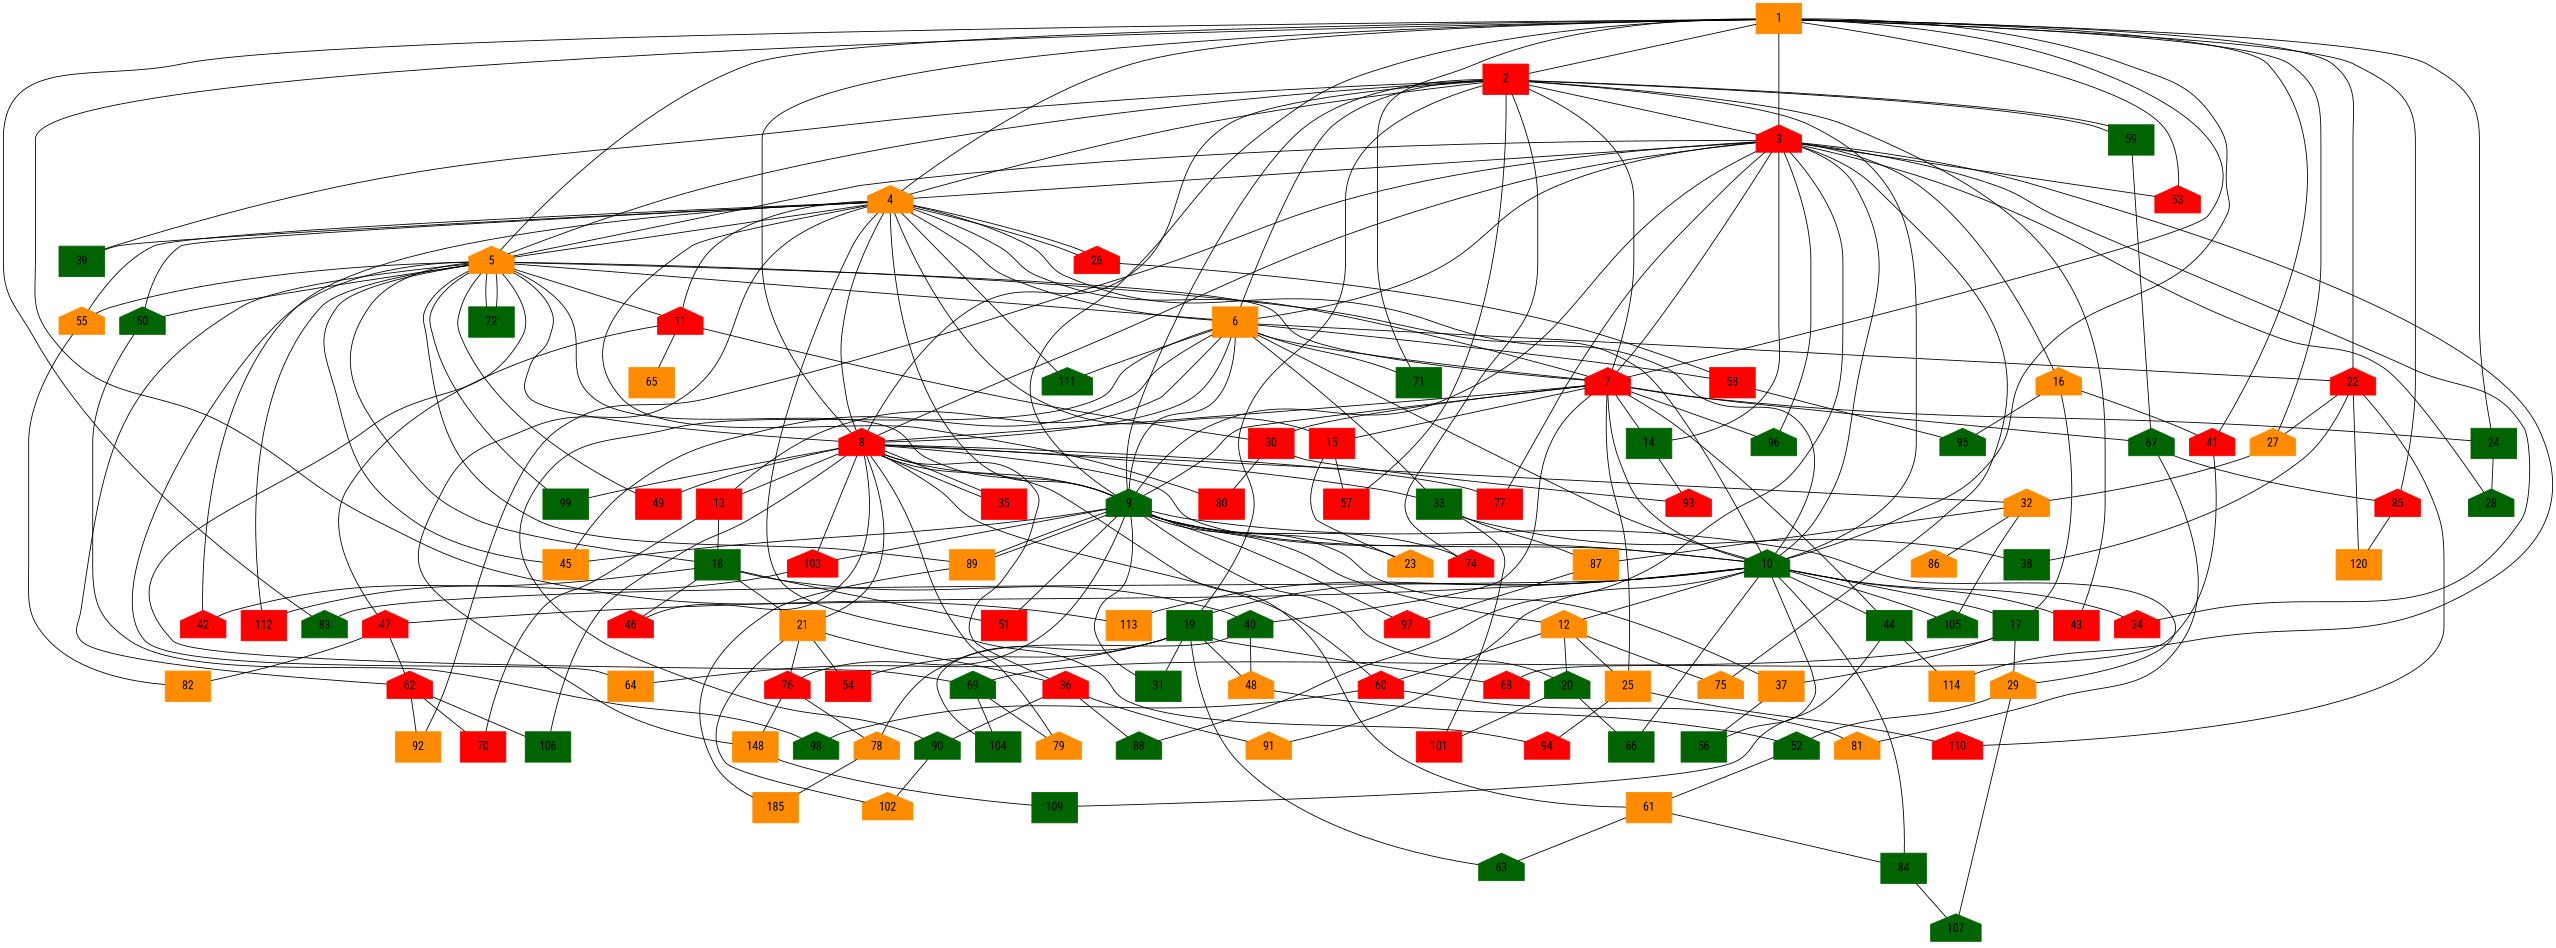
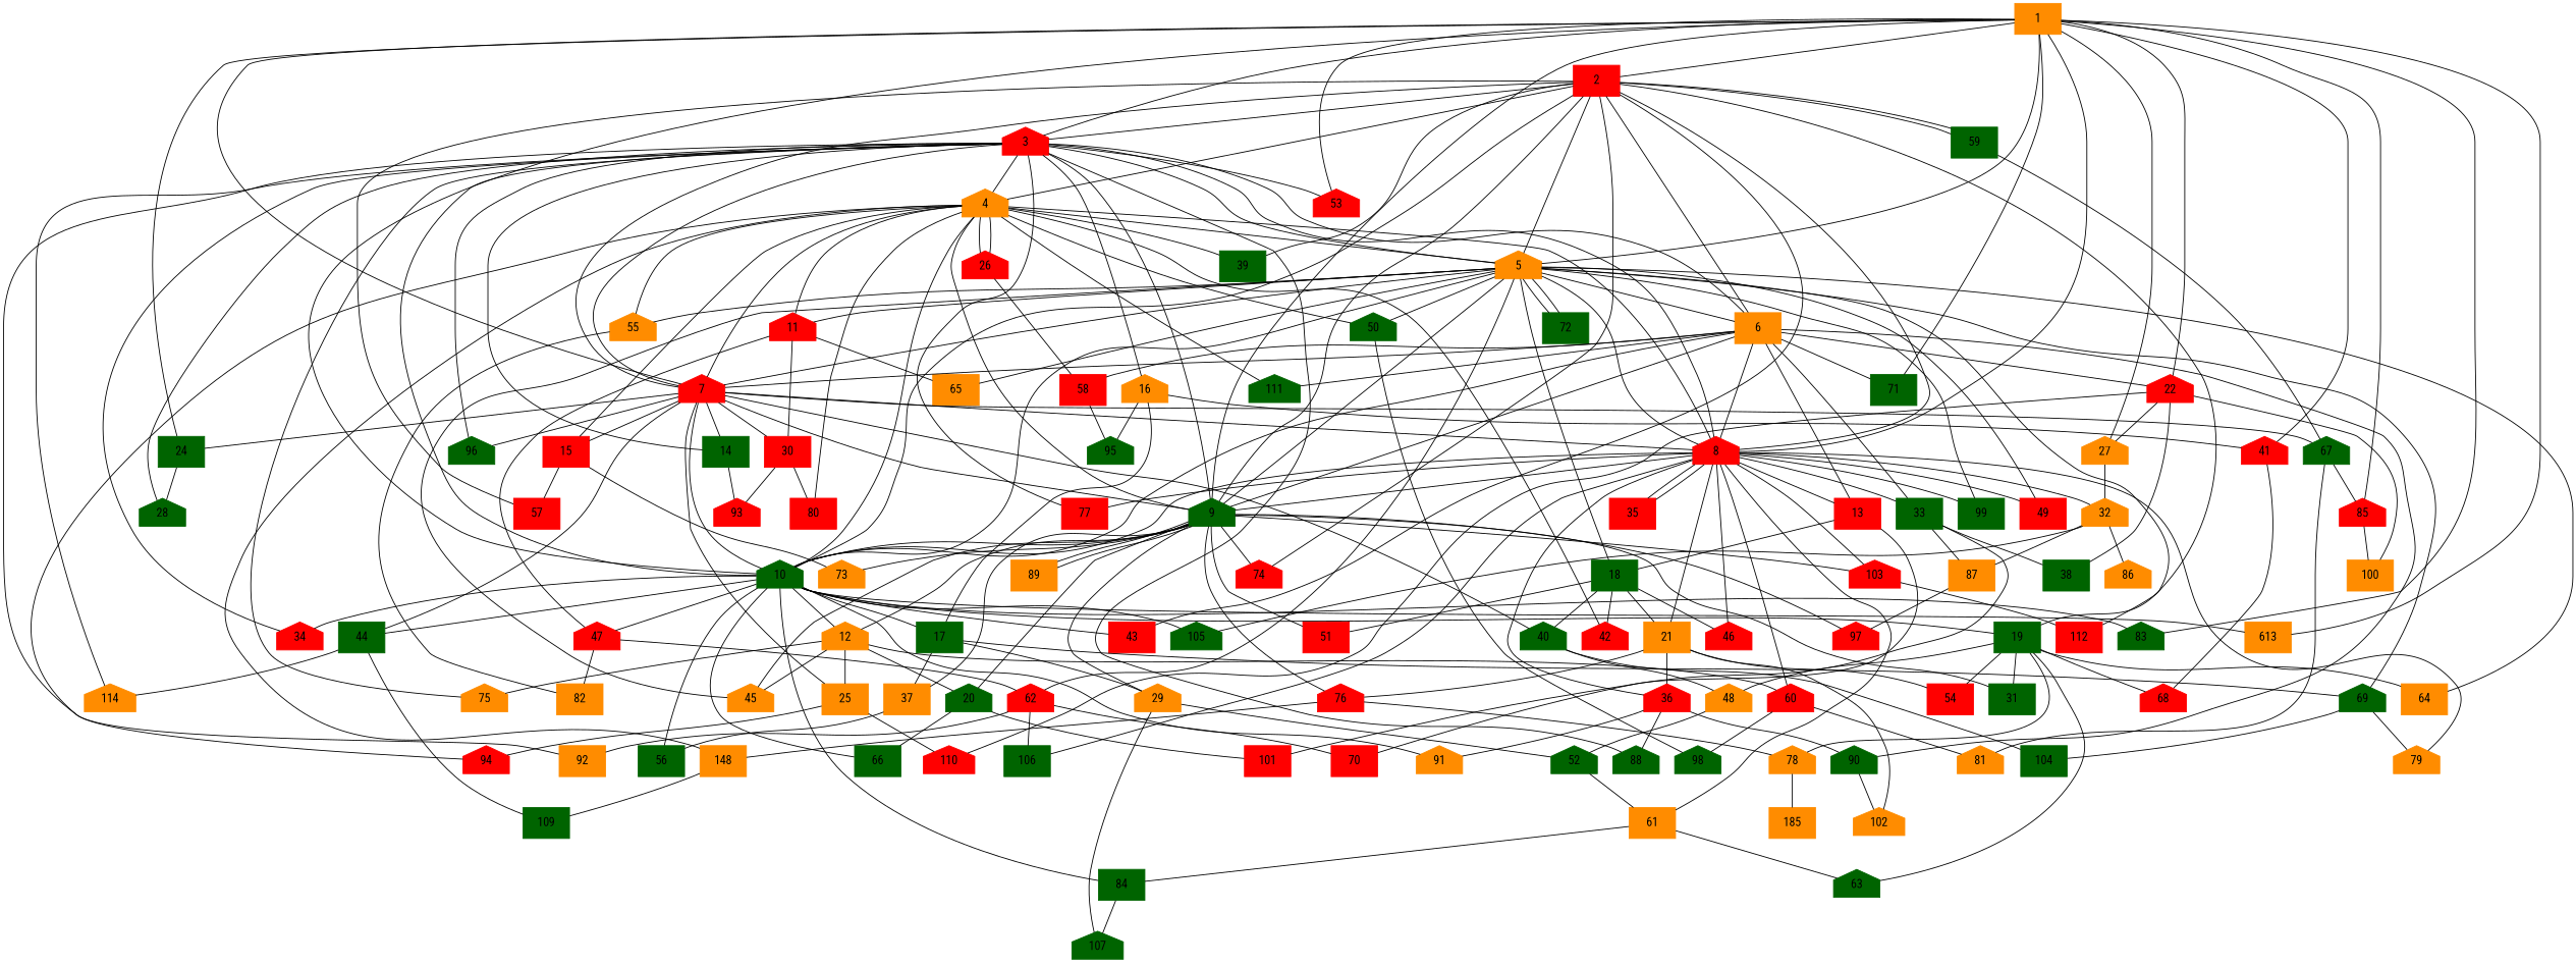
  graph {
    fontname="Roboto Condensed"
    node [color=red fontname="Roboto Condensed" shape=house style=filled]
    edge [fontname="Roboto Condensed"]
    1 [color=darkorange shape=box]
    2 [shape=box]
    3
    4 [color=darkorange]
    5 [color=darkorange]
    7
    8
    9 [color=darkgreen]
    10 [color=darkgreen]
    22
    24 [color=darkgreen shape=box]
    27 [color=darkorange]
    41
    53
    71 [color=darkgreen shape=box]
    83 [color=darkgreen]
    85
-   113 [color=darkorange shape=box]
+   113 [color=darkorange shape=box label=613]
    6 [color=darkorange shape=box]
    19 [color=darkgreen shape=box]
    39 [color=darkgreen shape=box]
    43 [shape=box]
    57 [shape=box]
    59 [color=darkgreen shape=box]
    74
    14 [color=darkgreen shape=box]
    16 [color=darkorange]
    28 [color=darkgreen]
    34
    75 [color=darkorange]
    77 [shape=box]
    88 [color=darkgreen]
    92 [color=darkorange shape=box]
    96 [color=darkgreen]
-   114 [color=darkorange shape=box]
+   114 [color=darkorange]
    11
    15 [shape=box]
    26
    42
    50 [color=darkgreen]
    55 [color=darkorange]
    80 [shape=box]
    94
    n44 [color=darkorange label=148 shape=box]
    111 [color=darkgreen]
    18 [color=darkgreen shape=box]
    49 [shape=box]
    62
    64 [color=darkorange shape=box]
    65 [color=darkorange shape=box]
    69 [color=darkgreen]
    72 [color=darkgreen shape=box]
    99 [color=darkgreen shape=box]
    112 [shape=box]
-   45 [color=darkorange shape=box]
+   45 [color=darkorange]
    13 [shape=box]
    33 [color=darkgreen shape=box]
    58 [shape=box]
    90 [color=darkgreen]
    25 [color=darkorange shape=box]
    30 [shape=box]
    40 [color=darkgreen]
    44 [color=darkgreen shape=box]
    67 [color=darkgreen]
    21 [color=darkorange shape=box]
    32 [color=darkorange]
    35 [shape=box]
    36
    46
    60
    61 [color=darkorange shape=box]
    79 [color=darkorange]
    103
    106 [color=darkgreen shape=box]
    12 [color=darkorange]
    20 [color=darkgreen]
    29 [color=darkorange]
    31 [color=darkgreen shape=box]
    37 [color=darkorange shape=box]
    51 [shape=box]
-   73 [color=darkorange label=23]
+   73 [color=darkorange]
    76
    89 [color=darkorange shape=box]
    97
    17 [color=darkgreen shape=box]
    47
    56 [color=darkgreen shape=box]
    66 [color=darkgreen shape=box]
    84 [color=darkgreen shape=box]
    91 [color=darkorange]
    105 [color=darkgreen]
    38 [color=darkgreen shape=box]
-   100 [color=darkorange shape=box label=120]
+   100 [color=darkorange shape=box]
    110
    68
    48 [color=darkorange]
    54 [shape=box]
    63 [color=darkgreen]
    78 [color=darkorange]
    93
    95 [color=darkgreen]
    98 [color=darkgreen]
    82 [color=darkorange shape=box]
    109 [color=darkgreen shape=box]
    70 [shape=box]
    104 [color=darkgreen shape=box]
    86 [color=darkorange]
    101 [shape=box]
    87 [color=darkorange shape=box]
    102 [color=darkorange]
    81 [color=darkorange]
    52 [color=darkgreen]
    107 [color=darkgreen]
    n114 [color=darkorange label=185 shape=box]
    1 -- 2
    1 -- 3
-   1 -- 4
    1 -- 5
    1 -- 7
    1 -- 8
    1 -- 9
    1 -- 10
    1 -- 22
    1 -- 24
    1 -- 27
    1 -- 41
    1 -- 53
    1 -- 71
    1 -- 83
    1 -- 85
    1 -- 113
    2 -- 3
    2 -- 4
    2 -- 5
    2 -- 7
    2 -- 8
    2 -- 9
    2 -- 10
    2 -- 6
    2 -- 19
    2 -- 39
    2 -- 43
    2 -- 57
    2 -- 59
    2 -- 59
    2 -- 74
    3 -- 4
    3 -- 5
    3 -- 7
    3 -- 8
    3 -- 9
    3 -- 10
    3 -- 53
    3 -- 6
    3 -- 14
    3 -- 16
    3 -- 28
    3 -- 34
    3 -- 75
    3 -- 77
    3 -- 88
    3 -- 92
    3 -- 96
    3 -- 114
    4 -- 5
    4 -- 7
    4 -- 8
    4 -- 9
    4 -- 10
-   4 -- 6
    4 -- 39
    4 -- 11
    4 -- 15
    4 -- 26
    4 -- 26
    4 -- 42
    4 -- 50
    4 -- 55
    4 -- 80
    4 -- 94
    4 -- n44
    4 -- 111
    5 -- 7
    5 -- 8
    5 -- 9
    5 -- 10
    5 -- 6
    5 -- 11
    5 -- 50
    5 -- 55
    5 -- 18
    5 -- 49
    5 -- 62
    5 -- 64
-   5 -- 89
+   5 -- 65
    5 -- 69
    5 -- 72
    5 -- 72
    5 -- 99
    5 -- 112
    5 -- 45
    7 -- 8
    7 -- 9
    7 -- 10
    7 -- 24
    7 -- 14
    7 -- 96
    7 -- 15
    7 -- 25
    7 -- 30
    7 -- 40
    7 -- 44
    7 -- 67
    8 -- 9
    8 -- 10
    8 -- 77
    8 -- 49
    8 -- 99
    8 -- 13
    8 -- 33
    8 -- 21
    8 -- 32
    8 -- 35
    8 -- 35
    8 -- 36
    8 -- 46
    8 -- 60
    8 -- 61
    8 -- 79
    8 -- 103
    8 -- 106
    9 -- 10
    9 -- 74
    9 -- 45
    9 -- 103
    9 -- 12
    9 -- 20
    9 -- 29
    9 -- 31
    9 -- 37
    9 -- 51
    9 -- 73
    9 -- 76
    9 -- 89
    9 -- 89
    9 -- 97
    10 -- 83
    10 -- 113
    10 -- 19
    10 -- 43
    10 -- 34
    10 -- 44
    10 -- 12
    10 -- 17
    10 -- 47
    10 -- 56
    10 -- 66
    10 -- 84
    10 -- 91
    10 -- 105
    22 -- 27
    22 -- 38
    22 -- 100
    22 -- 110
    24 -- 28
    27 -- 32
    41 -- 68
    85 -- 100
    6 -- 7
    6 -- 8
    6 -- 9
    6 -- 10
    6 -- 22
    6 -- 71
    6 -- 111
-   6 -- 45
+   12 -- 45
    6 -- 13
    6 -- 33
    6 -- 58
    6 -- 90
    19 -- 64
    19 -- 31
    19 -- 68
    19 -- 48
    19 -- 54
    19 -- 63
    19 -- 78
    59 -- 67
    14 -- 93
    16 -- 41
    16 -- 17
    16 -- 95
    11 -- 65
    11 -- 30
    11 -- 47
    15 -- 57
    15 -- 73
    26 -- 58
    50 -- 98
    55 -- 82
    n44 -- 109
    18 -- 42
    18 -- 40
    18 -- 21
    18 -- 46
    18 -- 51
    62 -- 92
    62 -- 106
    62 -- 70
    69 -- 79
    69 -- 104
    13 -- 18
    13 -- 70
    33 -- 38
    33 -- 101
    33 -- 87
    58 -- 95
    90 -- 102
    25 -- 94
    25 -- 110
    30 -- 80
    30 -- 93
    40 -- 48
    40 -- 104
    44 -- 114
    44 -- 109
    67 -- 85
    67 -- 81
    21 -- 36
    21 -- 76
    21 -- 54
    21 -- 102
    32 -- 105
    32 -- 86
    32 -- 87
    36 -- 88
    36 -- 90
    36 -- 91
    60 -- 98
    60 -- 81
    61 -- 84
    61 -- 63
    103 -- 112
    12 -- 75
    12 -- 25
    12 -- 60
    12 -- 20
    20 -- 66
    20 -- 101
    29 -- 52
    29 -- 107
    37 -- 56
    76 -- n44
    76 -- 78
-   89 -- n114
    17 -- 69
    17 -- 29
    17 -- 37
    47 -- 62
    47 -- 82
    84 -- 107
    48 -- 52
    78 -- n114
    87 -- 97
    52 -- 61
  }
